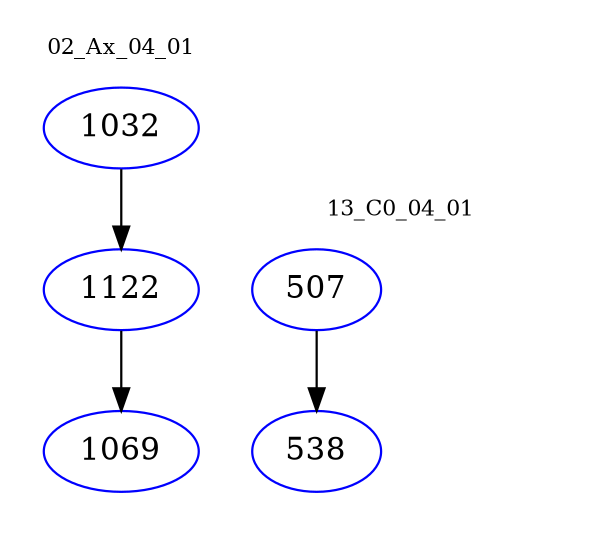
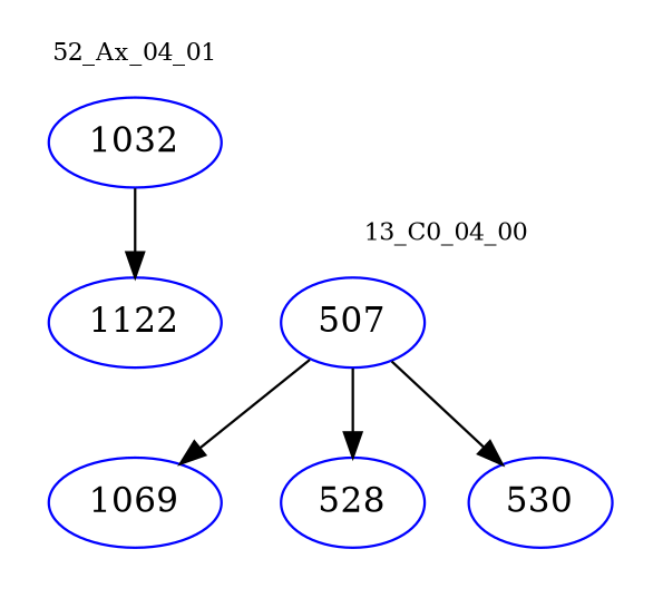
  digraph {
    node [color=blue]
    edge [color=black]
    n1 [label=1032]
    n2 [label=1122]
    n3 [label=1069]
-   n4 [label=538]
+   n4 [label=528]
    n5 [label=507]
+   n6 [label=530]
    subgraph cluster_1 {
      color=white
      fontsize=10
-     label="02_Ax_04_01"
+     label="52_Ax_04_01"
      n1
      n2
      n3
    }
    subgraph cluster_2 {
      color=white
      fontsize=10
-     label="13_C0_04_01"
+     label="13_C0_04_00"
      n4
      n5
+     n6
    }
    n1 -> n2
-   n2 -> n3
+   n5 -> n3
    n5 -> n4
+   n5 -> n6
  }
